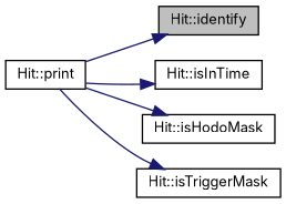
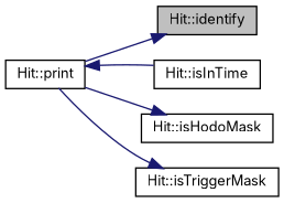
  digraph {
    fontname=Inter
    rankdir=LR
    node [color=black fontname=Inter fontsize=10 shape=record]
    edge [color=midnightblue fontname=Inter fontsize=10 labelfontname=FreeSans labelfontsize=10 style=solid]
    n1 [fillcolor=grey75 fontcolor=black height=0.2 label="Hit::identify" style=filled width=0.4]
    n2 [height=0.2 label="Hit::print" width=0.4]
    n3 [height=0.2 label="Hit::isInTime" width=0.4]
    n4 [height=0.2 label="Hit::isHodoMask" width=0.4]
    n5 [height=0.2 label="Hit::isTriggerMask" width=0.4]
    n2 -> n1
-   n2 -> n3
+   n3 -> n2
    n2 -> n4
    n2 -> n5
  }
